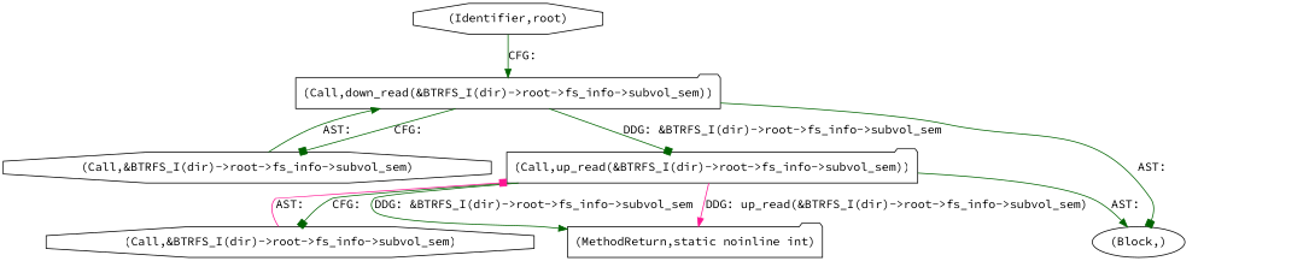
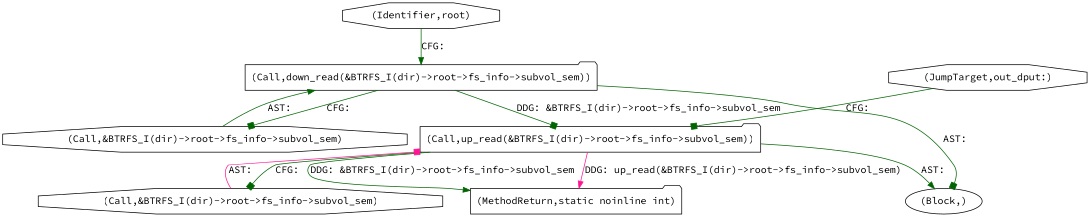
  digraph {
    fontname="Source Code Pro"
    node [fontname="Source Code Pro" shape=octagon]
    edge [arrowhead=box color=darkgreen fontname="Source Code Pro"]
    n1 [label="(Call,up_read(&BTRFS_I(dir)->root->fs_info->subvol_sem))" shape=folder]
    n2 [label="(Block,)" shape=ellipse]
    n3 [label="(Call,&BTRFS_I(dir)->root->fs_info->subvol_sem)"]
    n4 [label="(MethodReturn,static noinline int)" shape=folder]
    n5 [label="(Call,down_read(&BTRFS_I(dir)->root->fs_info->subvol_sem))" shape=folder]
    n6 [label="(Call,&BTRFS_I(dir)->root->fs_info->subvol_sem)"]
+   n7 [label="(JumpTarget,out_dput:)"]
    n8 [label="(Identifier,root)"]
    n1 -> n2 [arrowhead=normal label="AST: "]
    n1 -> n3 [label="CFG: "]
    n1 -> n4 [arrowhead=normal label="DDG: &BTRFS_I(dir)->root->fs_info->subvol_sem"]
    n1 -> n4 [arrowhead=normal color=deeppink label="DDG: up_read(&BTRFS_I(dir)->root->fs_info->subvol_sem)"]
    n3 -> n1 [color=deeppink label="AST: "]
    n5 -> n1 [label="DDG: &BTRFS_I(dir)->root->fs_info->subvol_sem"]
    n5 -> n2 [label="AST: "]
    n5 -> n6 [label="CFG: "]
    n6 -> n5 [arrowhead=normal label="AST: "]
+   n7 -> n1 [label="CFG: "]
    n8 -> n5 [arrowhead=normal label="CFG: "]
  }
